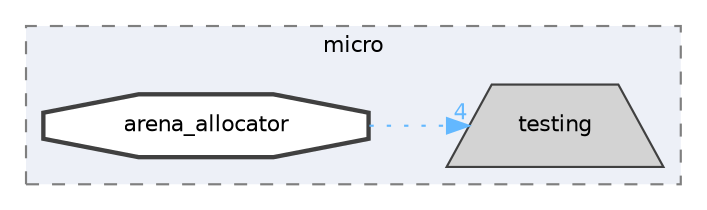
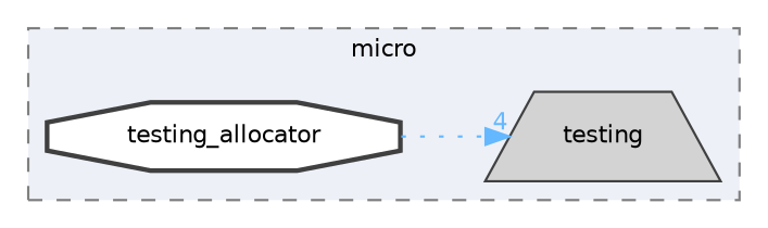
  digraph {
    compound=true
    rankdir=LR
    node [color=grey25 fontname=Helvetica fontsize=10]
    n1 [fillcolor=lightgrey height=0.2 label=testing shape=trapezium style=filled width=0.4]
-   n2 [fillcolor=white height=0.2 label=arena_allocator shape=octagon style="filled,bold" width=0.4]
+   n2 [fillcolor=white height=0.2 label=testing_allocator shape=octagon style="filled,bold" width=0.4]
    subgraph cluster_1 {
      bgcolor="#edf0f7"
      fontname=Helvetica
      fontsize=10
      label=micro
      pencolor=grey50
      style="filled,dashed"
      n1
      n2
    }
    n2 -> n1 [color=steelblue1 fontcolor=steelblue1 fontname=Helvetica fontsize=10 headlabel=4 labeldistance=1.5 labelfontname=Helvetica labelfontsize=10 style=dotted]
  }
